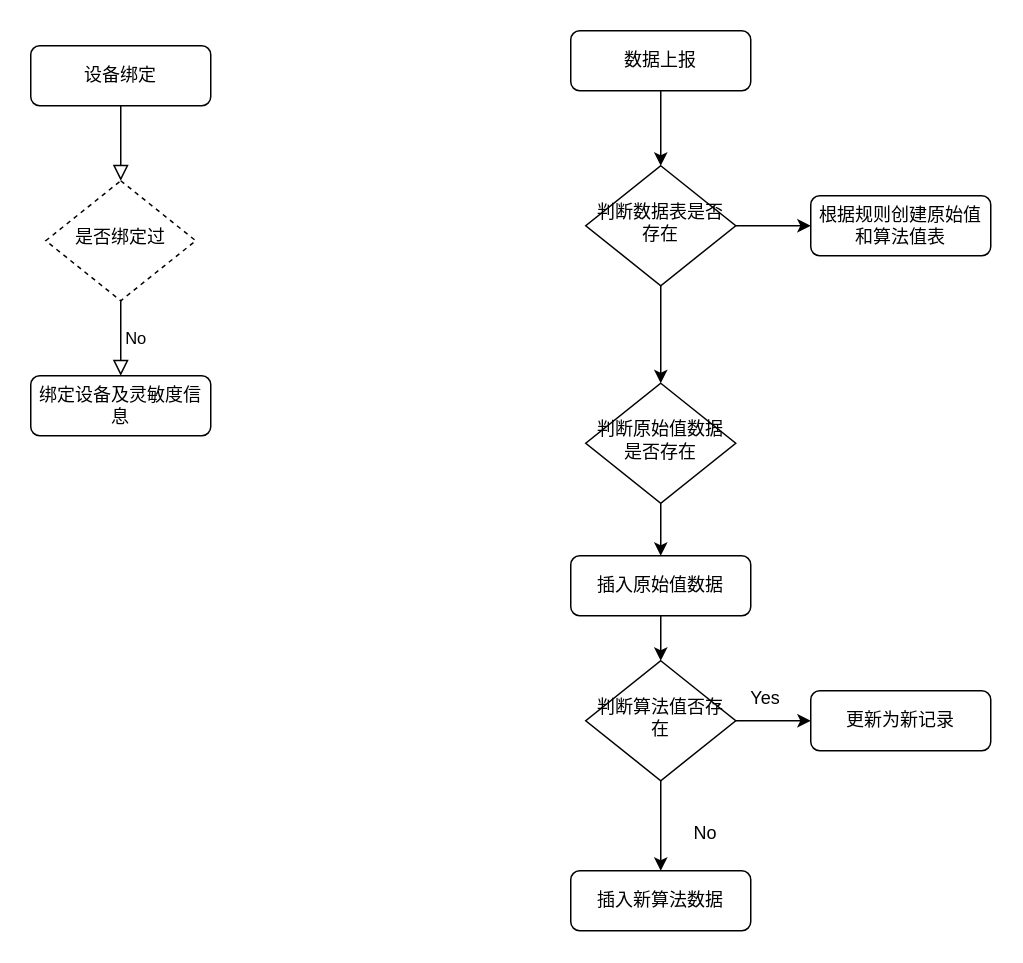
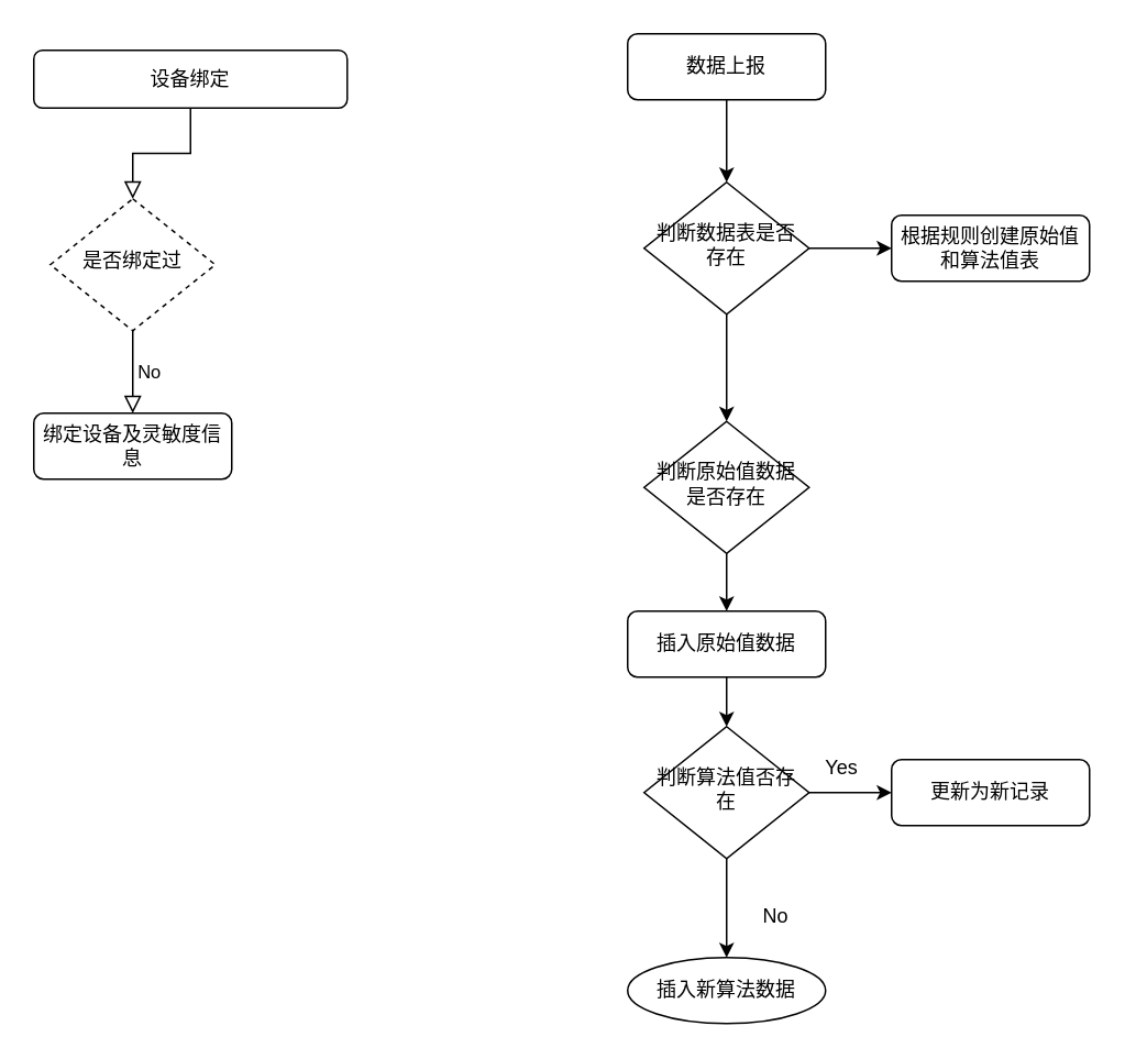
  <mxCell id="0" />
  <mxCell id="1" parent="0" />
  <mxCell id="2" value="" style="rounded=0;html=1;jettySize=auto;orthogonalLoop=1;fontSize=11;endArrow=block;endFill=0;endSize=8;strokeWidth=1;shadow=0;labelBackgroundColor=none;edgeStyle=orthogonalEdgeStyle;" parent="1" source="3" target="5" edge="1"><mxGeometry relative="1" as="geometry" /></mxCell>
- <mxCell id="3" value="设备绑定" style="rounded=1;whiteSpace=wrap;html=1;fontSize=12;glass=0;strokeWidth=1;shadow=0;" parent="1" vertex="1"><mxGeometry x="20" y="30" width="120" height="40" as="geometry" /></mxCell>
+ <mxCell id="3" value="设备绑定" style="rounded=1;whiteSpace=wrap;html=1;fontSize=12;glass=0;strokeWidth=1;shadow=0;" parent="1" vertex="1"><mxGeometry x="20" y="30" width="190" height="35" as="geometry" /></mxCell>
  <mxCell id="4" value="No" style="edgeStyle=orthogonalEdgeStyle;rounded=0;html=1;jettySize=auto;orthogonalLoop=1;fontSize=11;endArrow=block;endFill=0;endSize=8;strokeWidth=1;shadow=0;labelBackgroundColor=none;" parent="1" source="5" target="6" edge="1"><mxGeometry y="10" relative="1" as="geometry"><mxPoint as="offset" /></mxGeometry></mxCell>
  <mxCell id="5" value="是否绑定过" style="rhombus;whiteSpace=wrap;html=1;shadow=0;fontFamily=Helvetica;fontSize=12;align=center;strokeWidth=1;spacing=6;spacingTop=-4;dashed=1;" parent="1" vertex="1"><mxGeometry x="30" y="120" width="100" height="80" as="geometry" /></mxCell>
  <mxCell id="6" value="绑定设备及灵敏度信息" style="rounded=1;whiteSpace=wrap;html=1;fontSize=12;glass=0;strokeWidth=1;shadow=0;" parent="1" vertex="1"><mxGeometry x="20" y="250" width="120" height="40" as="geometry" /></mxCell>
  <mxCell id="7" value="" style="edgeStyle=orthogonalEdgeStyle;rounded=0;orthogonalLoop=1;jettySize=auto;html=1;" edge="1" parent="1" source="8" target="11"><mxGeometry relative="1" as="geometry" /></mxCell>
  <mxCell id="8" value="数据上报" style="rounded=1;whiteSpace=wrap;html=1;fontSize=12;glass=0;strokeWidth=1;shadow=0;" vertex="1" parent="1"><mxGeometry x="380" y="20" width="120" height="40" as="geometry" /></mxCell>
  <mxCell id="9" value="" style="edgeStyle=orthogonalEdgeStyle;rounded=0;orthogonalLoop=1;jettySize=auto;html=1;" edge="1" parent="1" source="11" target="14"><mxGeometry relative="1" as="geometry" /></mxCell>
  <mxCell id="10" value="" style="edgeStyle=orthogonalEdgeStyle;rounded=0;orthogonalLoop=1;jettySize=auto;html=1;" edge="1" parent="1" source="11" target="12"><mxGeometry relative="1" as="geometry" /></mxCell>
  <mxCell id="11" value="判断数据表是否存在" style="rhombus;whiteSpace=wrap;html=1;shadow=0;fontFamily=Helvetica;fontSize=12;align=center;strokeWidth=1;spacing=6;spacingTop=-4;" vertex="1" parent="1"><mxGeometry x="390" y="110" width="100" height="80" as="geometry" /></mxCell>
  <mxCell id="12" value="根据规则创建原始值和算法值表" style="rounded=1;whiteSpace=wrap;html=1;fontSize=12;glass=0;strokeWidth=1;shadow=0;" vertex="1" parent="1"><mxGeometry x="540" y="130" width="120" height="40" as="geometry" /></mxCell>
  <mxCell id="13" value="" style="edgeStyle=orthogonalEdgeStyle;rounded=0;orthogonalLoop=1;jettySize=auto;html=1;" edge="1" parent="1" source="14" target="16"><mxGeometry relative="1" as="geometry" /></mxCell>
  <mxCell id="14" value="判断原始值数据是否存在" style="rhombus;whiteSpace=wrap;html=1;shadow=0;fontFamily=Helvetica;fontSize=12;align=center;strokeWidth=1;spacing=6;spacingTop=-4;" vertex="1" parent="1"><mxGeometry x="390" y="255" width="100" height="80" as="geometry" /></mxCell>
  <mxCell id="15" value="" style="edgeStyle=orthogonalEdgeStyle;rounded=0;orthogonalLoop=1;jettySize=auto;html=1;" edge="1" parent="1" source="16" target="19"><mxGeometry relative="1" as="geometry" /></mxCell>
  <mxCell id="16" value="插入原始值数据" style="rounded=1;whiteSpace=wrap;html=1;fontSize=12;glass=0;strokeWidth=1;shadow=0;" vertex="1" parent="1"><mxGeometry x="380" y="370" width="120" height="40" as="geometry" /></mxCell>
  <mxCell id="17" value="" style="edgeStyle=orthogonalEdgeStyle;rounded=0;orthogonalLoop=1;jettySize=auto;html=1;" edge="1" parent="1" source="19" target="21"><mxGeometry relative="1" as="geometry" /></mxCell>
  <mxCell id="18" value="" style="edgeStyle=orthogonalEdgeStyle;rounded=0;orthogonalLoop=1;jettySize=auto;html=1;" edge="1" parent="1" source="19" target="20"><mxGeometry relative="1" as="geometry" /></mxCell>
  <mxCell id="19" value="判断算法值否存在" style="rhombus;whiteSpace=wrap;html=1;shadow=0;fontFamily=Helvetica;fontSize=12;align=center;strokeWidth=1;spacing=6;spacingTop=-4;" vertex="1" parent="1"><mxGeometry x="390" y="440" width="100" height="80" as="geometry" /></mxCell>
- <mxCell id="20" value="插入新算法数据" style="rounded=1;whiteSpace=wrap;html=1;fontSize=12;glass=0;strokeWidth=1;shadow=0;" vertex="1" parent="1"><mxGeometry x="380" y="580" width="120" height="40" as="geometry" /></mxCell>
+ <mxCell id="20" value="插入新算法数据" style="ellipse;whiteSpace=wrap;html=1;fontSize=12;glass=0;strokeWidth=1;shadow=0;" vertex="1" parent="1"><mxGeometry x="380" y="580" width="120" height="40" as="geometry" /></mxCell>
  <mxCell id="21" value="更新为新记录" style="rounded=1;whiteSpace=wrap;html=1;fontSize=12;glass=0;strokeWidth=1;shadow=0;" vertex="1" parent="1"><mxGeometry x="540" y="460" width="120" height="40" as="geometry" /></mxCell>
  <mxCell id="22" value="Yes" style="text;strokeColor=none;align=center;fillColor=none;html=1;verticalAlign=middle;whiteSpace=wrap;rounded=0;" vertex="1" parent="1"><mxGeometry x="480" y="450" width="60" height="30" as="geometry" /></mxCell>
  <mxCell id="23" value="No" style="text;strokeColor=none;align=center;fillColor=none;html=1;verticalAlign=middle;whiteSpace=wrap;rounded=0;" vertex="1" parent="1"><mxGeometry x="440" y="540" width="60" height="30" as="geometry" /></mxCell>
